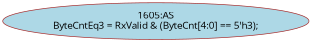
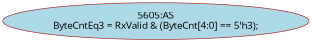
  strict digraph {
    fontname="Open Sans"
-   n1 [ast="<pyverilog.vparser.ast.Assign object at 0x7f37fb687b10>" def_var="['ByteCntEq3']" fillcolor=lightblue label="1605:AS\nByteCntEq3 = RxValid & (ByteCnt[4:0] == 5'h3);" statements="[]" style=filled typ=Assign use_var="['RxValid', 'ByteCnt']" color=brown fontname="Open Sans"]
+   n1 [ast="<pyverilog.vparser.ast.Assign object at 0x7f37fb687b10>" def_var="['ByteCntEq3']" fillcolor=lightblue label="5605:AS\nByteCntEq3 = RxValid & (ByteCnt[4:0] == 5'h3);" statements="[]" style=filled typ=Assign use_var="['RxValid', 'ByteCnt']" color=brown fontname="Open Sans"]
  }
